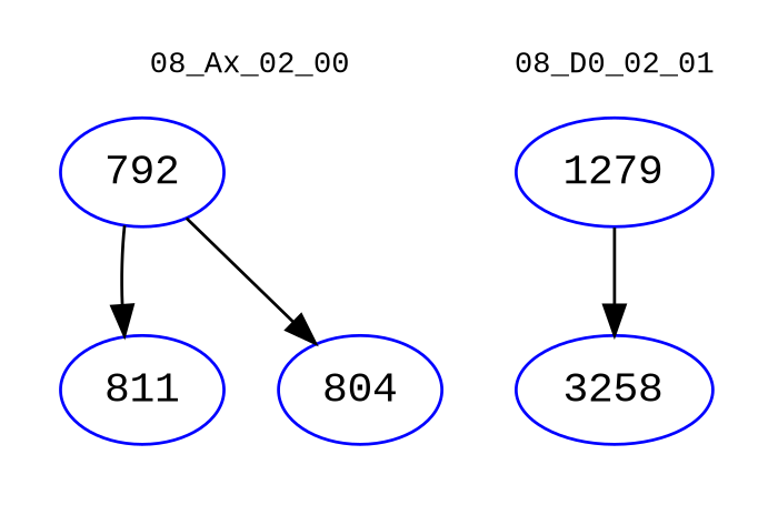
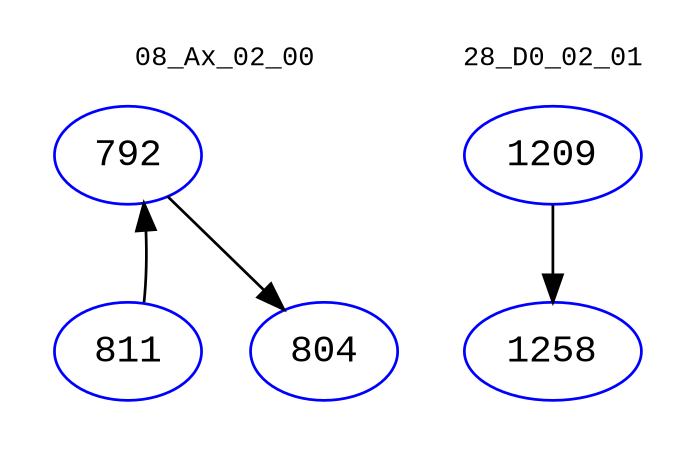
  digraph {
    fontname="Liberation Mono"
    node [color=blue fontname="Liberation Mono"]
    edge [color=black fontname="Liberation Mono"]
    n1 [label=792]
    n2 [label=811]
    n3 [label=804]
-   n4 [label=1279]
-   n5 [label=3258]
+   n4 [label=1209]
+   n5 [label=1258]
    subgraph cluster_1 {
      color=white
      fontsize=10
      label="08_Ax_02_00"
      n1
      n2
      n3
    }
    subgraph cluster_2 {
      color=white
      fontsize=10
-     label="08_D0_02_01"
+     label="28_D0_02_01"
      n4
      n5
    }
-   n1 -> n2
+   n2 -> n1
    n1 -> n3
    n4 -> n5
  }
